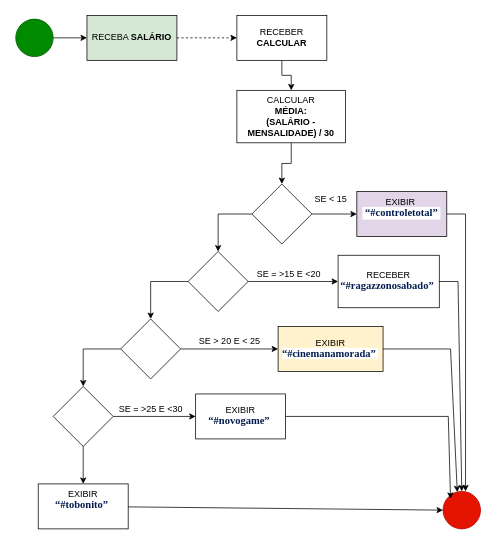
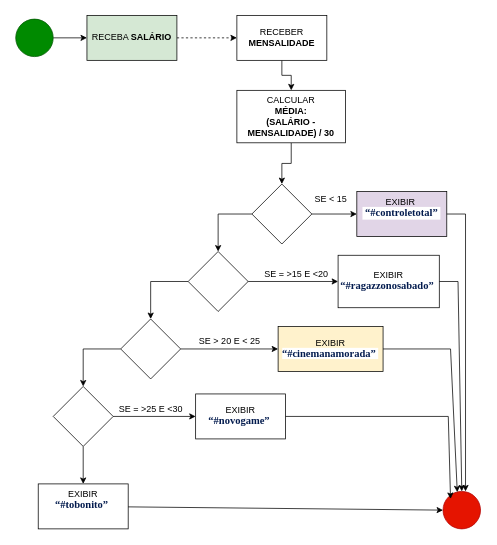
  <mxCell id="0" />
  <mxCell id="1" parent="0" />
  <mxCell id="2" value="" style="edgeStyle=orthogonalEdgeStyle;rounded=0;orthogonalLoop=1;jettySize=auto;html=1;" edge="1" parent="1" source="3" target="5"><mxGeometry relative="1" as="geometry" /></mxCell>
  <mxCell id="3" value="" style="ellipse;whiteSpace=wrap;html=1;aspect=fixed;fillColor=#008a00;fontColor=#ffffff;strokeColor=#005700;" vertex="1" parent="1"><mxGeometry x="20" y="25" width="50" height="50" as="geometry" /></mxCell>
  <mxCell id="4" value="" style="edgeStyle=orthogonalEdgeStyle;rounded=0;orthogonalLoop=1;jettySize=auto;html=1;dashed=1;" edge="1" parent="1" source="5" target="7"><mxGeometry relative="1" as="geometry" /></mxCell>
  <mxCell id="5" value="RECEBA &lt;b&gt;SALÁRIO&lt;/b&gt;" style="whiteSpace=wrap;html=1;fillColor=#d5e8d4;" vertex="1" parent="1"><mxGeometry x="115" y="20" width="120" height="60" as="geometry" /></mxCell>
  <mxCell id="6" value="" style="edgeStyle=orthogonalEdgeStyle;rounded=0;orthogonalLoop=1;jettySize=auto;html=1;" edge="1" parent="1" source="7" target="9"><mxGeometry relative="1" as="geometry" /></mxCell>
- <mxCell id="7" value="RECEBER &lt;b&gt;CALCULAR&lt;/b&gt;" style="whiteSpace=wrap;html=1;" vertex="1" parent="1"><mxGeometry x="315" y="20" width="120" height="60" as="geometry" /></mxCell>
+ <mxCell id="7" value="RECEBER &lt;b&gt;MENSALIDADE&lt;/b&gt;" style="whiteSpace=wrap;html=1;" vertex="1" parent="1"><mxGeometry x="315" y="20" width="120" height="60" as="geometry" /></mxCell>
  <mxCell id="8" value="" style="edgeStyle=orthogonalEdgeStyle;rounded=0;orthogonalLoop=1;jettySize=auto;html=1;" edge="1" parent="1" source="9" target="12"><mxGeometry relative="1" as="geometry" /></mxCell>
  <mxCell id="9" value="CALCULAR &lt;br&gt;&lt;b&gt;MÉDIA:&lt;br&gt;(SALÁRIO - MENSALIDADE) / 30&lt;br&gt;&lt;/b&gt;" style="whiteSpace=wrap;html=1;" vertex="1" parent="1"><mxGeometry x="315" y="120" width="145" height="70" as="geometry" /></mxCell>
  <mxCell id="10" value="" style="edgeStyle=orthogonalEdgeStyle;rounded=0;orthogonalLoop=1;jettySize=auto;html=1;" edge="1" parent="1" source="12" target="13"><mxGeometry relative="1" as="geometry" /></mxCell>
  <mxCell id="11" value="" style="edgeStyle=orthogonalEdgeStyle;rounded=0;orthogonalLoop=1;jettySize=auto;html=1;" edge="1" parent="1" source="12" target="16"><mxGeometry relative="1" as="geometry" /></mxCell>
  <mxCell id="12" value="" style="rhombus;whiteSpace=wrap;html=1;" vertex="1" parent="1"><mxGeometry x="335" y="245" width="80" height="80" as="geometry" /></mxCell>
  <mxCell id="13" value="EXIBIR&amp;nbsp;&lt;br&gt;&lt;div style=&quot;box-sizing: border-box; font-family: &amp;quot;Exo 2&amp;quot;, Barlow; color: rgb(3, 27, 78); font-size: 14px; text-align: left; background-color: rgb(255, 255, 255);&quot; id=&quot;yui_3_17_2_1_1675864807414_30&quot;&gt;&lt;p style=&quot;box-sizing: border-box; margin-top: 0px; margin-bottom: 1rem;&quot; id=&quot;yui_3_17_2_1_1675864807414_29&quot;&gt;&lt;b&gt;&lt;span style=&quot;box-sizing: border-box;&quot; id=&quot;yui_3_17_2_1_1675864807414_28&quot; lang=&quot;PT-BR&quot; data-contrast=&quot;auto&quot;&gt;&amp;nbsp;“#controletotal”&lt;/span&gt;&lt;span style=&quot;box-sizing: border-box;&quot; data-ccp-props=&quot;{&amp;quot;201341983&amp;quot;:0,&amp;quot;335559739&amp;quot;:120,&amp;quot;335559740&amp;quot;:276}&quot;&gt;&amp;nbsp;&lt;/span&gt;&lt;/b&gt;&lt;/p&gt;&lt;/div&gt;&lt;div style=&quot;box-sizing: border-box; font-family: &amp;quot;Exo 2&amp;quot;, Barlow; color: rgb(3, 27, 78); font-size: 14px; text-align: left; background-color: rgb(255, 255, 255);&quot;&gt;&lt;/div&gt;" style="whiteSpace=wrap;html=1;fillColor=#e1d5e7;" vertex="1" parent="1"><mxGeometry x="475" y="255" width="120" height="60" as="geometry" /></mxCell>
  <mxCell id="14" value="" style="edgeStyle=orthogonalEdgeStyle;rounded=0;orthogonalLoop=1;jettySize=auto;html=1;" edge="1" parent="1" source="16" target="17"><mxGeometry relative="1" as="geometry" /></mxCell>
  <mxCell id="15" value="" style="edgeStyle=orthogonalEdgeStyle;rounded=0;orthogonalLoop=1;jettySize=auto;html=1;" edge="1" parent="1" source="16" target="20"><mxGeometry relative="1" as="geometry" /></mxCell>
  <mxCell id="16" value="" style="rhombus;whiteSpace=wrap;html=1;" vertex="1" parent="1"><mxGeometry x="250" y="335" width="80" height="80" as="geometry" /></mxCell>
- <mxCell id="17" value="RECEBER&lt;br&gt;&lt;b&gt;&lt;span style=&quot;box-sizing: border-box; font-family: &amp;quot;Exo 2&amp;quot;, Barlow; color: rgb(3, 27, 78); font-size: 14px; text-align: left; background-color: rgb(255, 255, 255);&quot; lang=&quot;PT-BR&quot; data-contrast=&quot;auto&quot;&gt;“#ragazzonosabado”&lt;/span&gt;&lt;span style=&quot;box-sizing: border-box; font-family: &amp;quot;Exo 2&amp;quot;, Barlow; color: rgb(3, 27, 78); font-size: 14px; text-align: left; background-color: rgb(255, 255, 255);&quot; data-ccp-props=&quot;{&amp;quot;201341983&amp;quot;:0,&amp;quot;335559739&amp;quot;:120,&amp;quot;335559740&amp;quot;:276}&quot;&gt;&amp;nbsp;&lt;/span&gt;&lt;/b&gt;" style="whiteSpace=wrap;html=1;" vertex="1" parent="1"><mxGeometry x="450" y="340" width="135" height="70" as="geometry" /></mxCell>
+ <mxCell id="17" value="EXIBIR&lt;br&gt;&lt;b&gt;&lt;span style=&quot;box-sizing: border-box; font-family: &amp;quot;Exo 2&amp;quot;, Barlow; color: rgb(3, 27, 78); font-size: 14px; text-align: left; background-color: rgb(255, 255, 255);&quot; lang=&quot;PT-BR&quot; data-contrast=&quot;auto&quot;&gt;“#ragazzonosabado”&lt;/span&gt;&lt;span style=&quot;box-sizing: border-box; font-family: &amp;quot;Exo 2&amp;quot;, Barlow; color: rgb(3, 27, 78); font-size: 14px; text-align: left; background-color: rgb(255, 255, 255);&quot; data-ccp-props=&quot;{&amp;quot;201341983&amp;quot;:0,&amp;quot;335559739&amp;quot;:120,&amp;quot;335559740&amp;quot;:276}&quot;&gt;&amp;nbsp;&lt;/span&gt;&lt;/b&gt;" style="whiteSpace=wrap;html=1;" vertex="1" parent="1"><mxGeometry x="450" y="340" width="135" height="70" as="geometry" /></mxCell>
  <mxCell id="18" value="" style="edgeStyle=orthogonalEdgeStyle;rounded=0;orthogonalLoop=1;jettySize=auto;html=1;" edge="1" parent="1" source="20" target="21"><mxGeometry relative="1" as="geometry" /></mxCell>
  <mxCell id="19" value="" style="edgeStyle=orthogonalEdgeStyle;rounded=0;orthogonalLoop=1;jettySize=auto;html=1;" edge="1" parent="1" source="20" target="24"><mxGeometry relative="1" as="geometry" /></mxCell>
  <mxCell id="20" value="" style="rhombus;whiteSpace=wrap;html=1;" vertex="1" parent="1"><mxGeometry x="160" y="425" width="80" height="80" as="geometry" /></mxCell>
  <mxCell id="21" value="EXIBIR&lt;br&gt;&lt;b&gt;&lt;span style=&quot;box-sizing: border-box; font-family: &amp;quot;Exo 2&amp;quot;, Barlow; color: rgb(3, 27, 78); font-size: 14px; text-align: left; background-color: rgb(255, 255, 255);&quot; lang=&quot;PT-BR&quot; data-contrast=&quot;auto&quot;&gt;“#cinemanamorada”&lt;/span&gt;&lt;span style=&quot;box-sizing: border-box; font-family: &amp;quot;Exo 2&amp;quot;, Barlow; color: rgb(3, 27, 78); font-size: 14px; text-align: left; background-color: rgb(255, 255, 255);&quot; data-ccp-props=&quot;{&amp;quot;201341983&amp;quot;:0,&amp;quot;335559739&amp;quot;:120,&amp;quot;335559740&amp;quot;:276}&quot;&gt;&amp;nbsp;&lt;/span&gt;&lt;/b&gt;" style="whiteSpace=wrap;html=1;fillColor=#fff2cc;" vertex="1" parent="1"><mxGeometry x="370" y="435" width="140" height="60" as="geometry" /></mxCell>
  <mxCell id="22" value="" style="edgeStyle=orthogonalEdgeStyle;rounded=0;orthogonalLoop=1;jettySize=auto;html=1;" edge="1" parent="1" source="24" target="25"><mxGeometry relative="1" as="geometry" /></mxCell>
  <mxCell id="23" value="" style="edgeStyle=orthogonalEdgeStyle;rounded=0;orthogonalLoop=1;jettySize=auto;html=1;" edge="1" parent="1" source="24" target="26"><mxGeometry relative="1" as="geometry" /></mxCell>
  <mxCell id="24" value="" style="rhombus;whiteSpace=wrap;html=1;" vertex="1" parent="1"><mxGeometry x="70" y="515" width="80" height="80" as="geometry" /></mxCell>
  <mxCell id="25" value="EXIBIR&lt;br&gt;&lt;b&gt;&lt;span style=&quot;box-sizing: border-box; font-family: &amp;quot;Exo 2&amp;quot;, Barlow; color: rgb(3, 27, 78); font-size: 14px; text-align: left; background-color: rgb(255, 255, 255);&quot; id=&quot;yui_3_17_2_1_1675864807414_22&quot; lang=&quot;PT-BR&quot; data-contrast=&quot;auto&quot;&gt;“#novogame”&lt;/span&gt;&lt;span style=&quot;box-sizing: border-box; font-family: &amp;quot;Exo 2&amp;quot;, Barlow; color: rgb(3, 27, 78); font-size: 14px; text-align: left; background-color: rgb(255, 255, 255);&quot; data-ccp-props=&quot;{&amp;quot;201341983&amp;quot;:0,&amp;quot;335559739&amp;quot;:120,&amp;quot;335559740&amp;quot;:276}&quot;&gt;&amp;nbsp;&lt;/span&gt;&lt;/b&gt;" style="whiteSpace=wrap;html=1;" vertex="1" parent="1"><mxGeometry x="260" y="525" width="120" height="60" as="geometry" /></mxCell>
  <mxCell id="26" value="EXIBIR&lt;br&gt;&lt;div style=&quot;box-sizing: border-box; font-family: &amp;quot;Exo 2&amp;quot;, Barlow; color: rgb(3, 27, 78); font-size: 14px; text-align: left; background-color: rgb(255, 255, 255);&quot;&gt;&lt;p style=&quot;box-sizing: border-box; margin-top: 0px; margin-bottom: 1rem;&quot;&gt;&lt;b&gt;&lt;span style=&quot;box-sizing: border-box;&quot; lang=&quot;PT-BR&quot; data-contrast=&quot;auto&quot;&gt;“#tobonito”&lt;/span&gt;&lt;span style=&quot;box-sizing: border-box;&quot; data-ccp-props=&quot;{&amp;quot;201341983&amp;quot;:0,&amp;quot;335559739&amp;quot;:120,&amp;quot;335559740&amp;quot;:276}&quot;&gt;&amp;nbsp;&lt;/span&gt;&lt;/b&gt;&lt;/p&gt;&lt;/div&gt;&lt;div style=&quot;box-sizing: border-box; font-family: &amp;quot;Exo 2&amp;quot;, Barlow; color: rgb(3, 27, 78); font-size: 14px; text-align: left; background-color: rgb(255, 255, 255);&quot;&gt;&lt;div style=&quot;box-sizing: border-box;&quot;&gt;&lt;/div&gt;&lt;/div&gt;" style="whiteSpace=wrap;html=1;" vertex="1" parent="1"><mxGeometry x="50" y="645" width="120" height="60" as="geometry" /></mxCell>
  <mxCell id="27" value="" style="ellipse;whiteSpace=wrap;html=1;aspect=fixed;fillColor=#e51400;fontColor=#ffffff;strokeColor=#B20000;" vertex="1" parent="1"><mxGeometry x="590" y="655" width="50" height="50" as="geometry" /></mxCell>
  <mxCell id="28" value="" style="endArrow=classic;html=1;rounded=0;entryX=0;entryY=0.5;entryDx=0;entryDy=0;" edge="1" parent="1" source="26" target="27"><mxGeometry width="50" height="50" relative="1" as="geometry"><mxPoint x="260" y="515" as="sourcePoint" /><mxPoint x="550" y="645" as="targetPoint" /></mxGeometry></mxCell>
  <mxCell id="29" value="" style="endArrow=classic;html=1;rounded=0;exitX=1;exitY=0.5;exitDx=0;exitDy=0;" edge="1" parent="1" source="25"><mxGeometry width="50" height="50" relative="1" as="geometry"><mxPoint x="260" y="515" as="sourcePoint" /><mxPoint x="600" y="665" as="targetPoint" /><Array as="points"><mxPoint x="597" y="555" /></Array></mxGeometry></mxCell>
  <mxCell id="30" value="" style="endArrow=classic;html=1;rounded=0;exitX=1;exitY=0.5;exitDx=0;exitDy=0;entryX=0.38;entryY=0.02;entryDx=0;entryDy=0;entryPerimeter=0;" edge="1" parent="1" source="21" target="27"><mxGeometry width="50" height="50" relative="1" as="geometry"><mxPoint x="260" y="515" as="sourcePoint" /><mxPoint x="600" y="665" as="targetPoint" /><Array as="points"><mxPoint x="600" y="465" /></Array></mxGeometry></mxCell>
  <mxCell id="31" value="" style="endArrow=classic;html=1;rounded=0;exitX=1;exitY=0.5;exitDx=0;exitDy=0;entryX=0.5;entryY=0;entryDx=0;entryDy=0;" edge="1" parent="1" source="17" target="27"><mxGeometry width="50" height="50" relative="1" as="geometry"><mxPoint x="260" y="515" as="sourcePoint" /><mxPoint x="620" y="645" as="targetPoint" /><Array as="points"><mxPoint x="610" y="375" /></Array></mxGeometry></mxCell>
  <mxCell id="32" value="" style="endArrow=classic;html=1;rounded=0;exitX=1;exitY=0.5;exitDx=0;exitDy=0;" edge="1" parent="1" source="13"><mxGeometry width="50" height="50" relative="1" as="geometry"><mxPoint x="260" y="515" as="sourcePoint" /><mxPoint x="620" y="655" as="targetPoint" /><Array as="points"><mxPoint x="620" y="285" /></Array></mxGeometry></mxCell>
  <mxCell id="33" value="SE &amp;lt; 15" style="text;html=1;resizable=0;autosize=1;align=center;verticalAlign=middle;points=[];fillColor=none;strokeColor=none;rounded=0;" vertex="1" parent="1"><mxGeometry x="410" y="255" width="60" height="20" as="geometry" /></mxCell>
- <mxCell id="34" value="SE = &amp;gt;15 E &amp;lt;20" style="text;html=1;resizable=0;autosize=1;align=center;verticalAlign=middle;points=[];fillColor=none;strokeColor=none;rounded=0;" vertex="1" parent="1"><mxGeometry x="334" y="355" width="100" height="20" as="geometry" /></mxCell>
+ <mxCell id="34" value="SE = &amp;gt;15 E &amp;lt;20" style="text;html=1;resizable=0;autosize=1;align=center;verticalAlign=middle;points=[];fillColor=none;strokeColor=none;rounded=0;" vertex="1" parent="1"><mxGeometry x="344" y="355" width="100" height="20" as="geometry" /></mxCell>
  <mxCell id="35" value="SE &amp;gt; 20 E &amp;lt; 25" style="text;html=1;resizable=0;autosize=1;align=center;verticalAlign=middle;points=[];fillColor=none;strokeColor=none;rounded=0;" vertex="1" parent="1"><mxGeometry x="255" y="445" width="100" height="20" as="geometry" /></mxCell>
  <mxCell id="36" value="SE = &amp;gt;25 E &amp;lt;30" style="text;html=1;resizable=0;autosize=1;align=center;verticalAlign=middle;points=[];fillColor=none;strokeColor=none;rounded=0;" vertex="1" parent="1"><mxGeometry x="150" y="535" width="100" height="20" as="geometry" /></mxCell>
